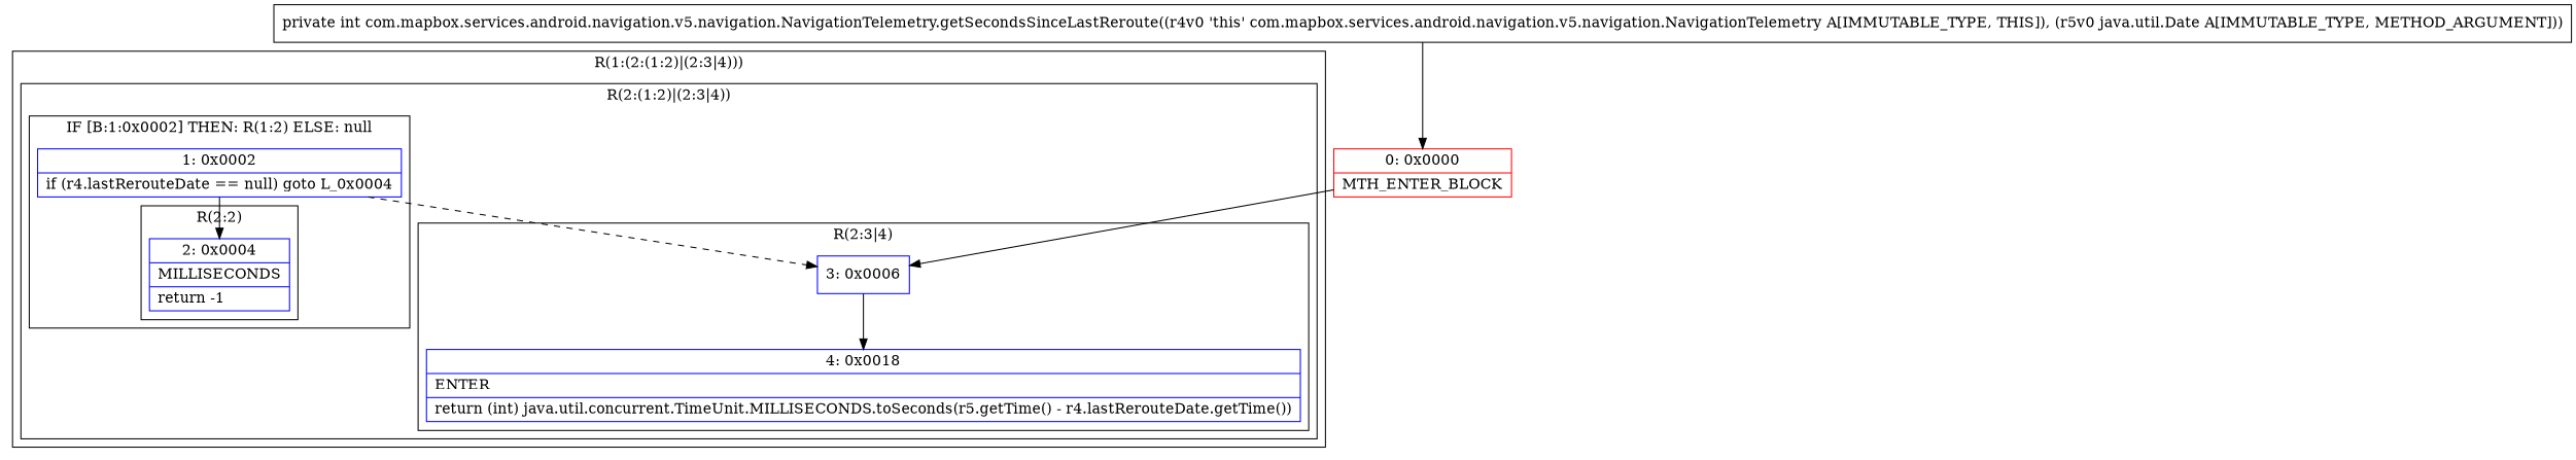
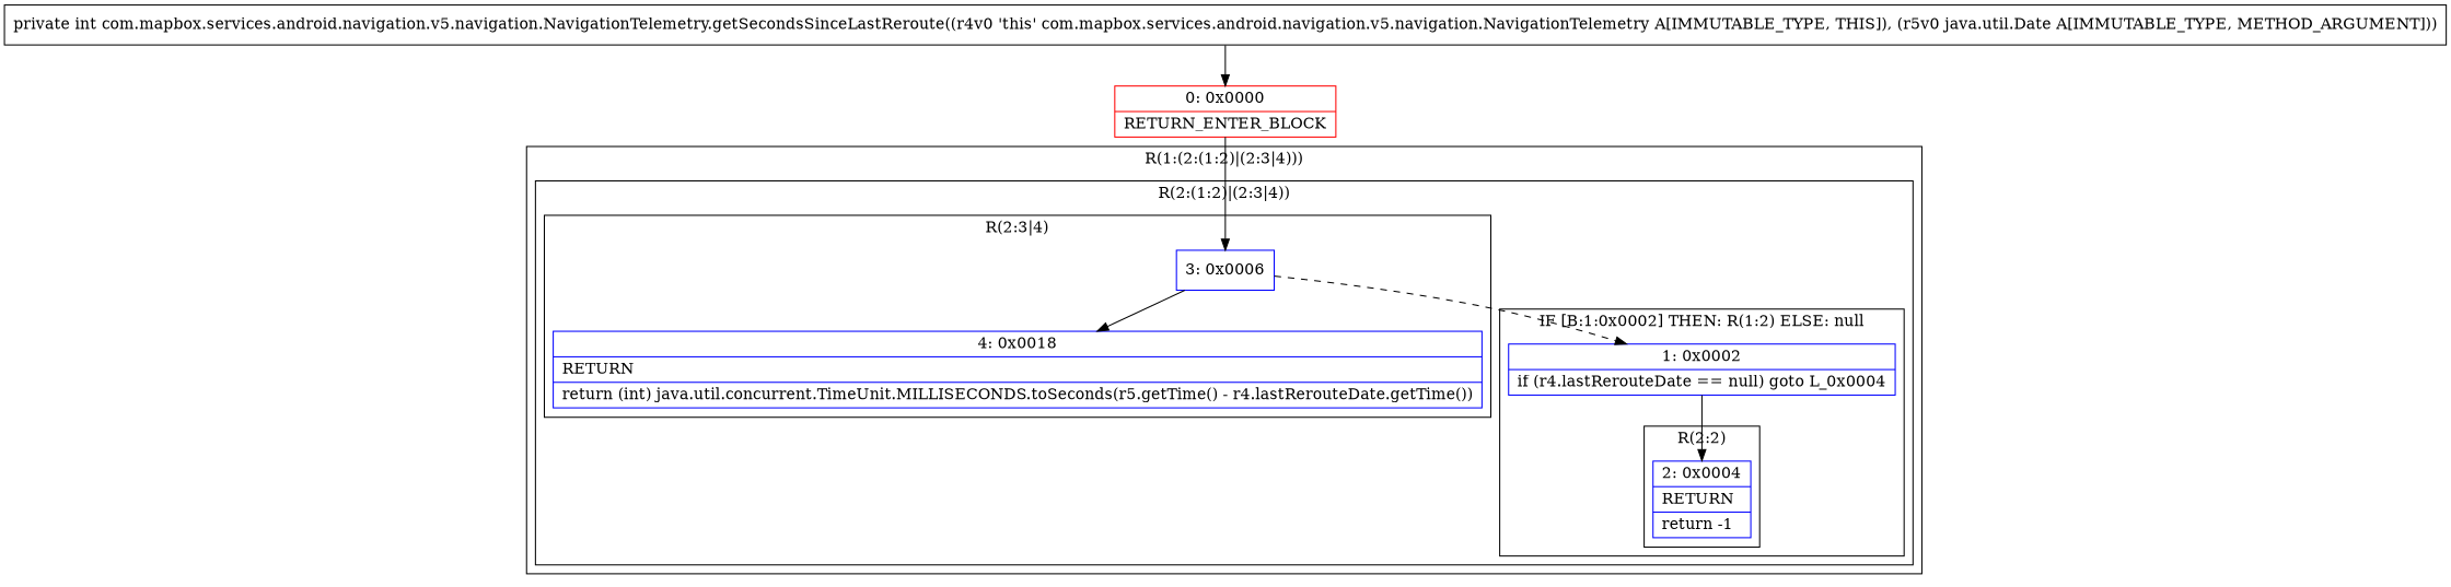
  digraph {
    fontname="DejaVu Serif"
    node [color=blue fontname="DejaVu Serif" shape=record]
    edge [fontname="DejaVu Serif"]
-   n1 [label="{2\:\ 0x0004|MILLISECONDS\l|return \-1\l}"]
+   n1 [label="{2\:\ 0x0004|RETURN\l|return \-1\l}"]
    n2 [label="{1\:\ 0x0002|if (r4.lastRerouteDate == null) goto L_0x0004\l}"]
    n3 [label="{3\:\ 0x0006}"]
-   n4 [label="{4\:\ 0x0018|ENTER\l|return (int) java.util.concurrent.TimeUnit.MILLISECONDS.toSeconds(r5.getTime() \- r4.lastRerouteDate.getTime())\l}"]
-   n5 [color=red label="{0\:\ 0x0000|MTH_ENTER_BLOCK\l}"]
+   n4 [label="{4\:\ 0x0018|RETURN\l|return (int) java.util.concurrent.TimeUnit.MILLISECONDS.toSeconds(r5.getTime() \- r4.lastRerouteDate.getTime())\l}"]
+   n5 [color=red label="{0\:\ 0x0000|RETURN_ENTER_BLOCK\l}"]
    n6 [label="{private int com.mapbox.services.android.navigation.v5.navigation.NavigationTelemetry.getSecondsSinceLastReroute((r4v0 'this' com.mapbox.services.android.navigation.v5.navigation.NavigationTelemetry A[IMMUTABLE_TYPE, THIS]), (r5v0 java.util.Date A[IMMUTABLE_TYPE, METHOD_ARGUMENT])) }" color=""]
    subgraph cluster_1 {
      label="R(1:(2:(1:2)|(2:3|4)))"
      subgraph cluster_2 {
        label="R(2:(1:2)|(2:3|4))"
        subgraph cluster_3 {
          label="IF [B:1:0x0002] THEN: R(1:2) ELSE: null"
          n2
          subgraph cluster_4 {
            label="R(2:2)"
            n1
          }
        }
        subgraph cluster_5 {
          label="R(2:3|4)"
          n3
          n4
        }
      }
    }
    n2 -> n1
-   n2 -> n3 [style=dashed]
+   n3 -> n2 [style=dashed]
    n3 -> n4
    n5 -> n3
    n6 -> n5
  }
